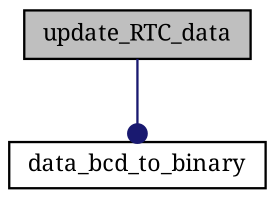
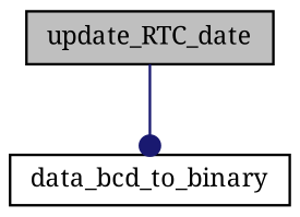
  digraph {
    rankdir=TB
    fontname="Noto Serif"
    node [color=black fontname="Noto Serif" fontsize=10 shape=record]
-   n1 [fillcolor=grey75 fontcolor=black height=0.2 label=update_RTC_data style=filled width=0.4]
+   n1 [fillcolor=grey75 fontcolor=black height=0.2 label=update_RTC_date style=filled width=0.4]
    n2 [height=0.2 label=data_bcd_to_binary width=0.4]
    n1 -> n2 [color=midnightblue fontname="Noto Serif" fontsize=10 labelfontname=Helvetica labelfontsize=10 style=solid arrowhead=dot]
  }
